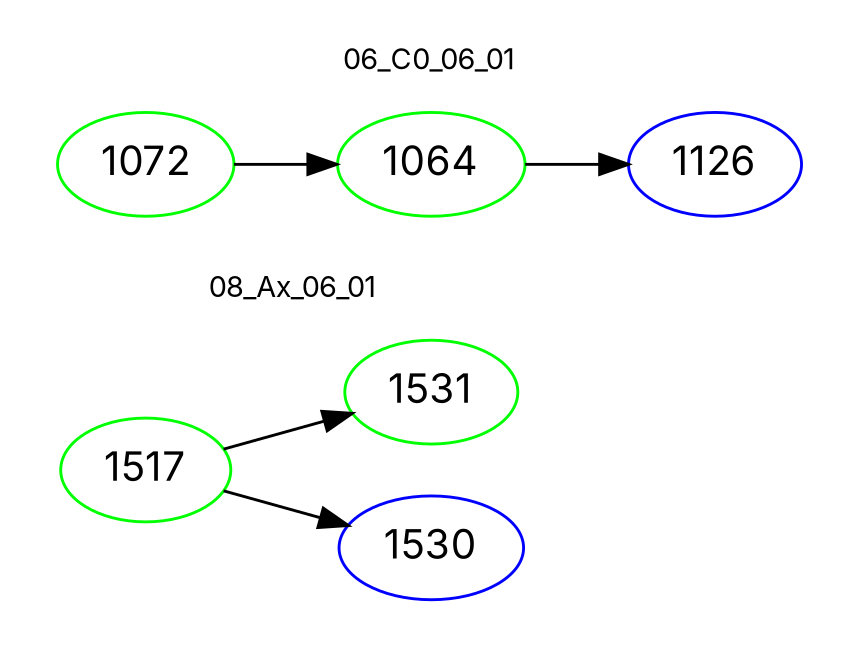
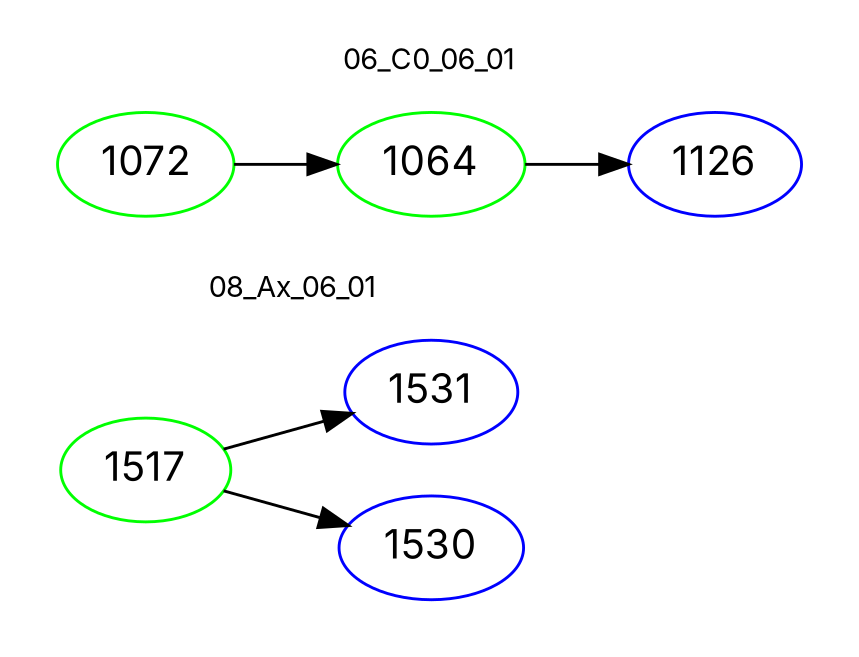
  digraph {
    fontname=Inter
    rankdir=LR
    node [color=green fontname=Inter]
    edge [color=black fontname=Inter]
    n1 [label=1517]
    n2 [color=blue label=1530]
-   n3 [label=1531]
+   n3 [color=blue label=1531]
    n4 [label=1072]
    n5 [label=1064]
    n6 [color=blue label=1126]
    subgraph cluster_1 {
      color=white
      fontsize=10
      label="08_Ax_06_01"
      n1
      n2
      n3
    }
    subgraph cluster_2 {
      color=white
      fontsize=10
      label="06_C0_06_01"
      n4
      n5
      n6
    }
    n1 -> n2
    n1 -> n3
    n4 -> n5
    n5 -> n6
  }
